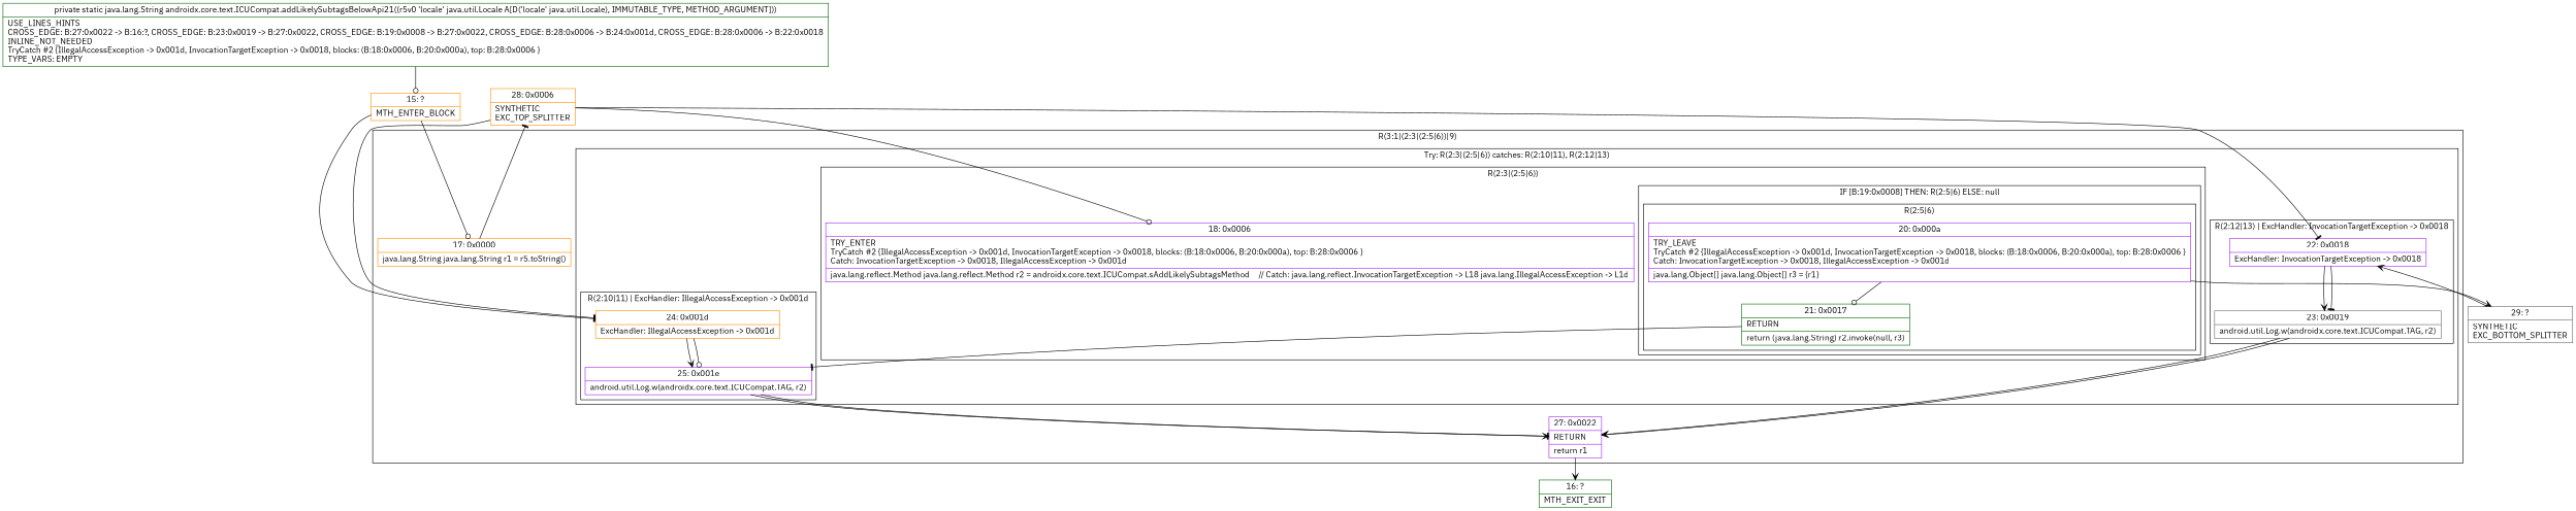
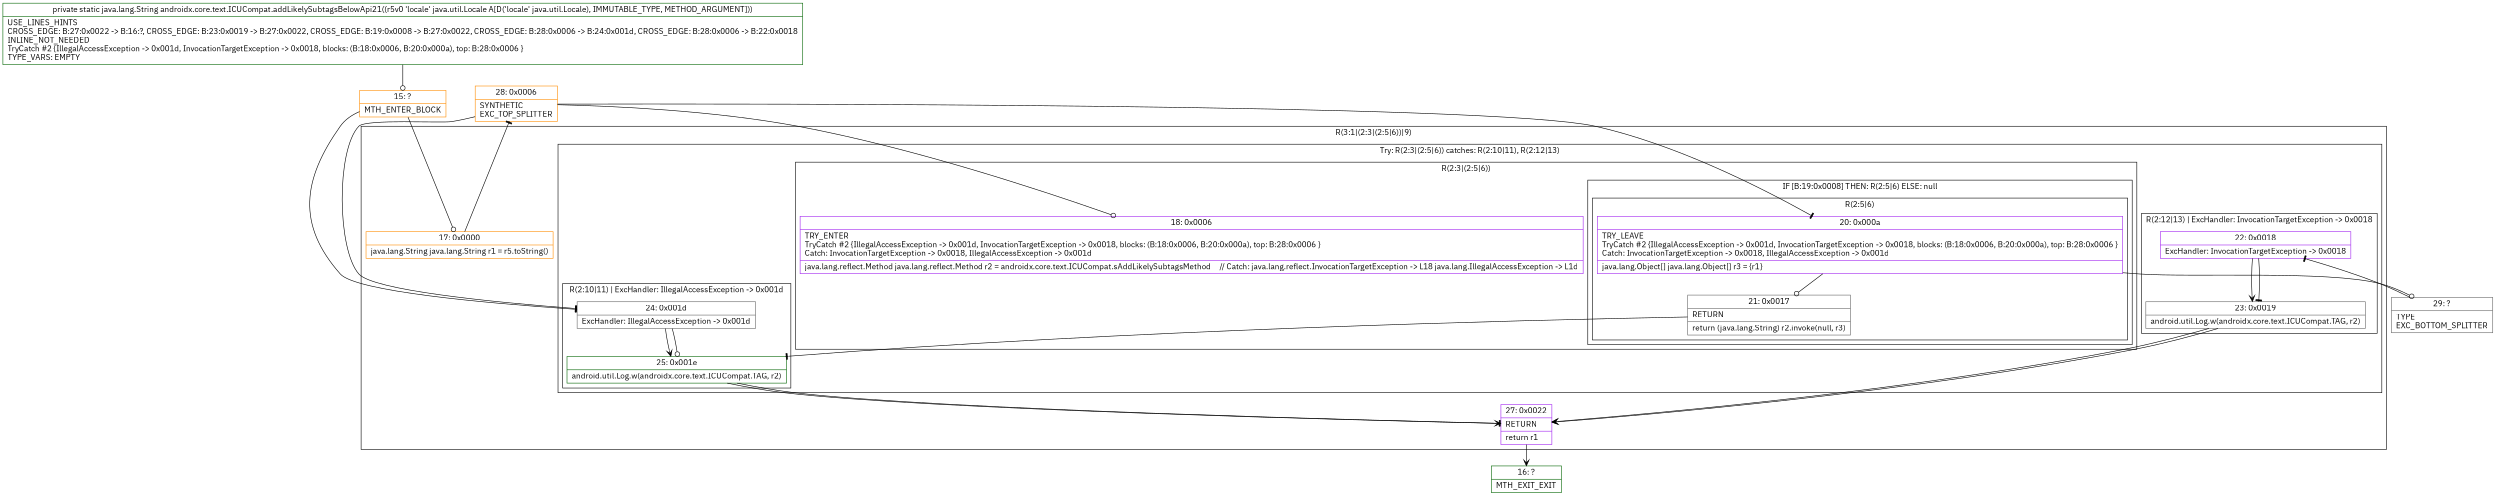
  digraph {
    fontname="IBM Plex Sans"
    node [color=purple fontname="IBM Plex Sans" shape=record]
    edge [arrowhead=tee fontname="IBM Plex Sans"]
    n1 [label="{20\:\ 0x000a|TRY_LEAVE\lTryCatch #2 \{IllegalAccessException \-\> 0x001d, InvocationTargetException \-\> 0x0018, blocks: (B:18:0x0006, B:20:0x000a), top: B:28:0x0006 \}\lCatch: InvocationTargetException \-\> 0x0018, IllegalAccessException \-\> 0x001d\l|java.lang.Object[] java.lang.Object[] r3 = \{r1\}\l}"]
-   n2 [color=darkgreen label="{21\:\ 0x0017|RETURN\l|return (java.lang.String) r2.invoke(null, r3)\l}"]
+   n2 [color=gray40 label="{21\:\ 0x0017|RETURN\l|return (java.lang.String) r2.invoke(null, r3)\l}"]
    n3 [label="{18\:\ 0x0006|TRY_ENTER\lTryCatch #2 \{IllegalAccessException \-\> 0x001d, InvocationTargetException \-\> 0x0018, blocks: (B:18:0x0006, B:20:0x000a), top: B:28:0x0006 \}\lCatch: InvocationTargetException \-\> 0x0018, IllegalAccessException \-\> 0x001d\l|java.lang.reflect.Method java.lang.reflect.Method r2 = androidx.core.text.ICUCompat.sAddLikelySubtagsMethod     \/\/ Catch: java.lang.reflect.InvocationTargetException \-\> L18 java.lang.IllegalAccessException \-\> L1d\l}"]
-   n4 [color=darkorange label="{24\:\ 0x001d|ExcHandler: IllegalAccessException \-\> 0x001d\l}"]
-   n5 [label="{25\:\ 0x001e|android.util.Log.w(androidx.core.text.ICUCompat.TAG, r2)\l}"]
+   n4 [color=gray40 label="{24\:\ 0x001d|ExcHandler: IllegalAccessException \-\> 0x001d\l}"]
+   n5 [color=darkgreen label="{25\:\ 0x001e|android.util.Log.w(androidx.core.text.ICUCompat.TAG, r2)\l}"]
    n6 [label="{22\:\ 0x0018|ExcHandler: InvocationTargetException \-\> 0x0018\l}"]
    n7 [color=gray40 label="{23\:\ 0x0019|android.util.Log.w(androidx.core.text.ICUCompat.TAG, r2)\l}"]
    n8 [color=darkorange label="{17\:\ 0x0000|java.lang.String java.lang.String r1 = r5.toString()\l}"]
    n9 [label="{27\:\ 0x0022|RETURN\l|return r1\l}"]
-   n10 [color=gray40 label="{29\:\ ?|SYNTHETIC\lEXC_BOTTOM_SPLITTER\l}"]
+   n10 [color=gray40 label="{29\:\ ?|TYPE\lEXC_BOTTOM_SPLITTER\l}"]
    n11 [color=darkorange label="{28\:\ 0x0006|SYNTHETIC\lEXC_TOP_SPLITTER\l}"]
    n12 [color=darkgreen label="{16\:\ ?|MTH_EXIT_EXIT\l}"]
    n13 [color=darkorange label="{15\:\ ?|MTH_ENTER_BLOCK\l}"]
    n14 [color=darkgreen label="{private static java.lang.String androidx.core.text.ICUCompat.addLikelySubtagsBelowApi21((r5v0 'locale' java.util.Locale A[D('locale' java.util.Locale), IMMUTABLE_TYPE, METHOD_ARGUMENT]))  | USE_LINES_HINTS\lCROSS_EDGE: B:27:0x0022 \-\> B:16:?, CROSS_EDGE: B:23:0x0019 \-\> B:27:0x0022, CROSS_EDGE: B:19:0x0008 \-\> B:27:0x0022, CROSS_EDGE: B:28:0x0006 \-\> B:24:0x001d, CROSS_EDGE: B:28:0x0006 \-\> B:22:0x0018\lINLINE_NOT_NEEDED\lTryCatch #2 \{IllegalAccessException \-\> 0x001d, InvocationTargetException \-\> 0x0018, blocks: (B:18:0x0006, B:20:0x000a), top: B:28:0x0006 \}\lTYPE_VARS: EMPTY\l}"]
    subgraph cluster_1 {
      label="R(3:1|(2:3|(2:5|6))|9)"
      n8
      n9
      subgraph cluster_2 {
        label="Try: R(2:3|(2:5|6)) catches: R(2:10|11), R(2:12|13)"
        subgraph cluster_3 {
          label="R(2:3|(2:5|6))"
          n3
          subgraph cluster_4 {
            label="IF [B:19:0x0008] THEN: R(2:5|6) ELSE: null"
            subgraph cluster_5 {
              label="R(2:5|6)"
              n1
              n2
            }
          }
        }
        subgraph cluster_6 {
          label="R(2:10|11) | ExcHandler: IllegalAccessException \-\> 0x001d\l"
          n4
          n5
        }
        subgraph cluster_7 {
          label="R(2:12|13) | ExcHandler: InvocationTargetException \-\> 0x0018\l"
          n6
          n7
        }
      }
    }
    subgraph cluster_8 {
      label="R(2:10|11) | ExcHandler: IllegalAccessException \-\> 0x001d\l"
    }
    subgraph cluster_9 {
      label="R(2:12|13) | ExcHandler: InvocationTargetException \-\> 0x0018\l"
    }
    n1 -> n2 [arrowhead=odot]
-   n1 -> n10 [arrowhead=vee]
+   n1 -> n10 [arrowhead=odot]
    n2 -> n5
    n4 -> n5 [arrowhead=vee]
    n4 -> n5 [arrowhead=odot]
    n5 -> n9 [arrowhead=vee]
    n5 -> n9
    n6 -> n7 [arrowhead=vee]
    n6 -> n7
    n7 -> n9 [arrowhead=vee]
    n7 -> n9 [arrowhead=vee]
    n8 -> n11
    n9 -> n12 [arrowhead=vee]
-   n10 -> n6 [arrowhead=vee]
+   n10 -> n6
    n11 -> n3 [arrowhead=odot]
    n11 -> n4
-   n11 -> n6
+   n11 -> n1
    n13 -> n4
    n13 -> n8 [arrowhead=odot]
    n14 -> n13 [arrowhead=odot]
  }
